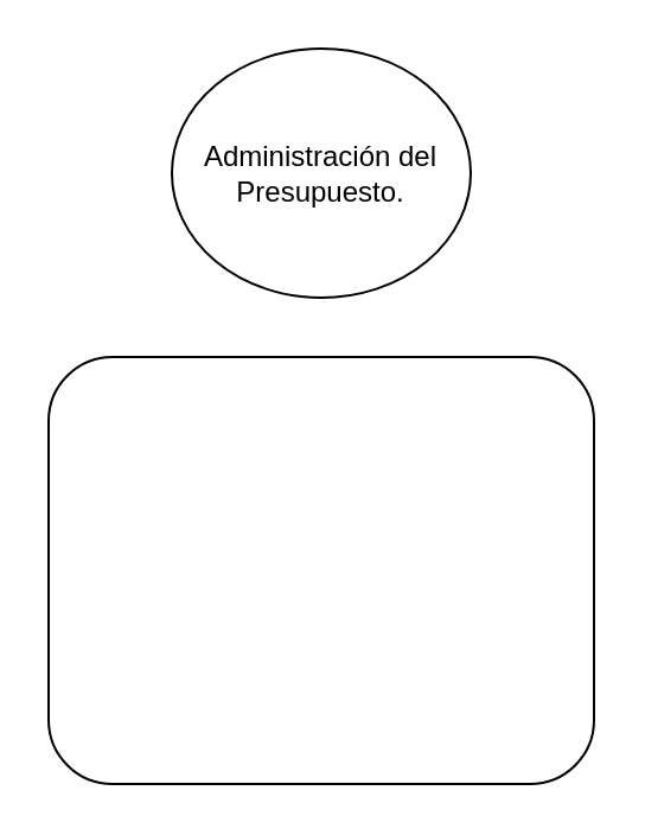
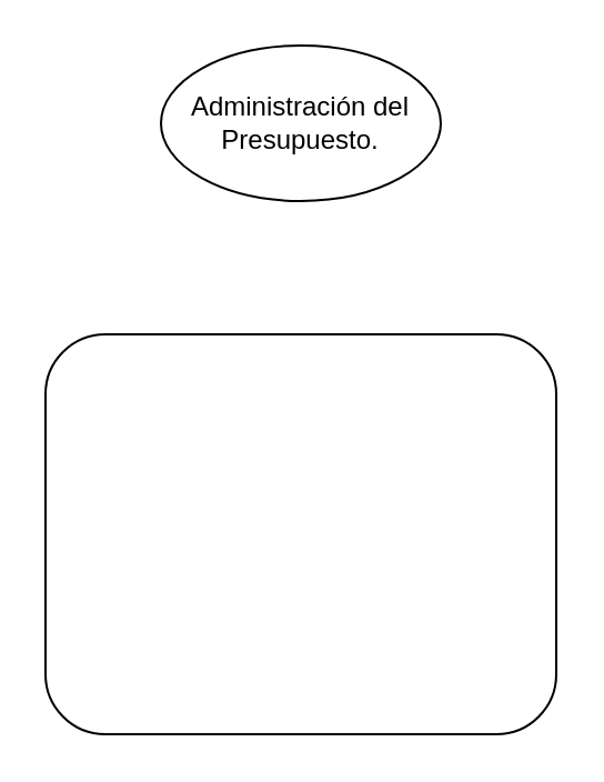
  <mxCell id="0" />
  <mxCell id="1" parent="0" />
- <mxCell id="2" value="Administración del Presupuesto." style="ellipse;whiteSpace=wrap;html=1;" vertex="1" parent="1"><mxGeometry x="72" y="20" width="126" height="105" as="geometry" /></mxCell>
+ <mxCell id="2" value="Administración del Presupuesto." style="ellipse;whiteSpace=wrap;html=1;" vertex="1" parent="1"><mxGeometry x="72" y="20" width="126" height="70" as="geometry" /></mxCell>
  <mxCell id="3" value="" style="rounded=1;whiteSpace=wrap;html=1;" vertex="1" parent="1"><mxGeometry x="20" y="150" width="230" height="180" as="geometry" /></mxCell>
